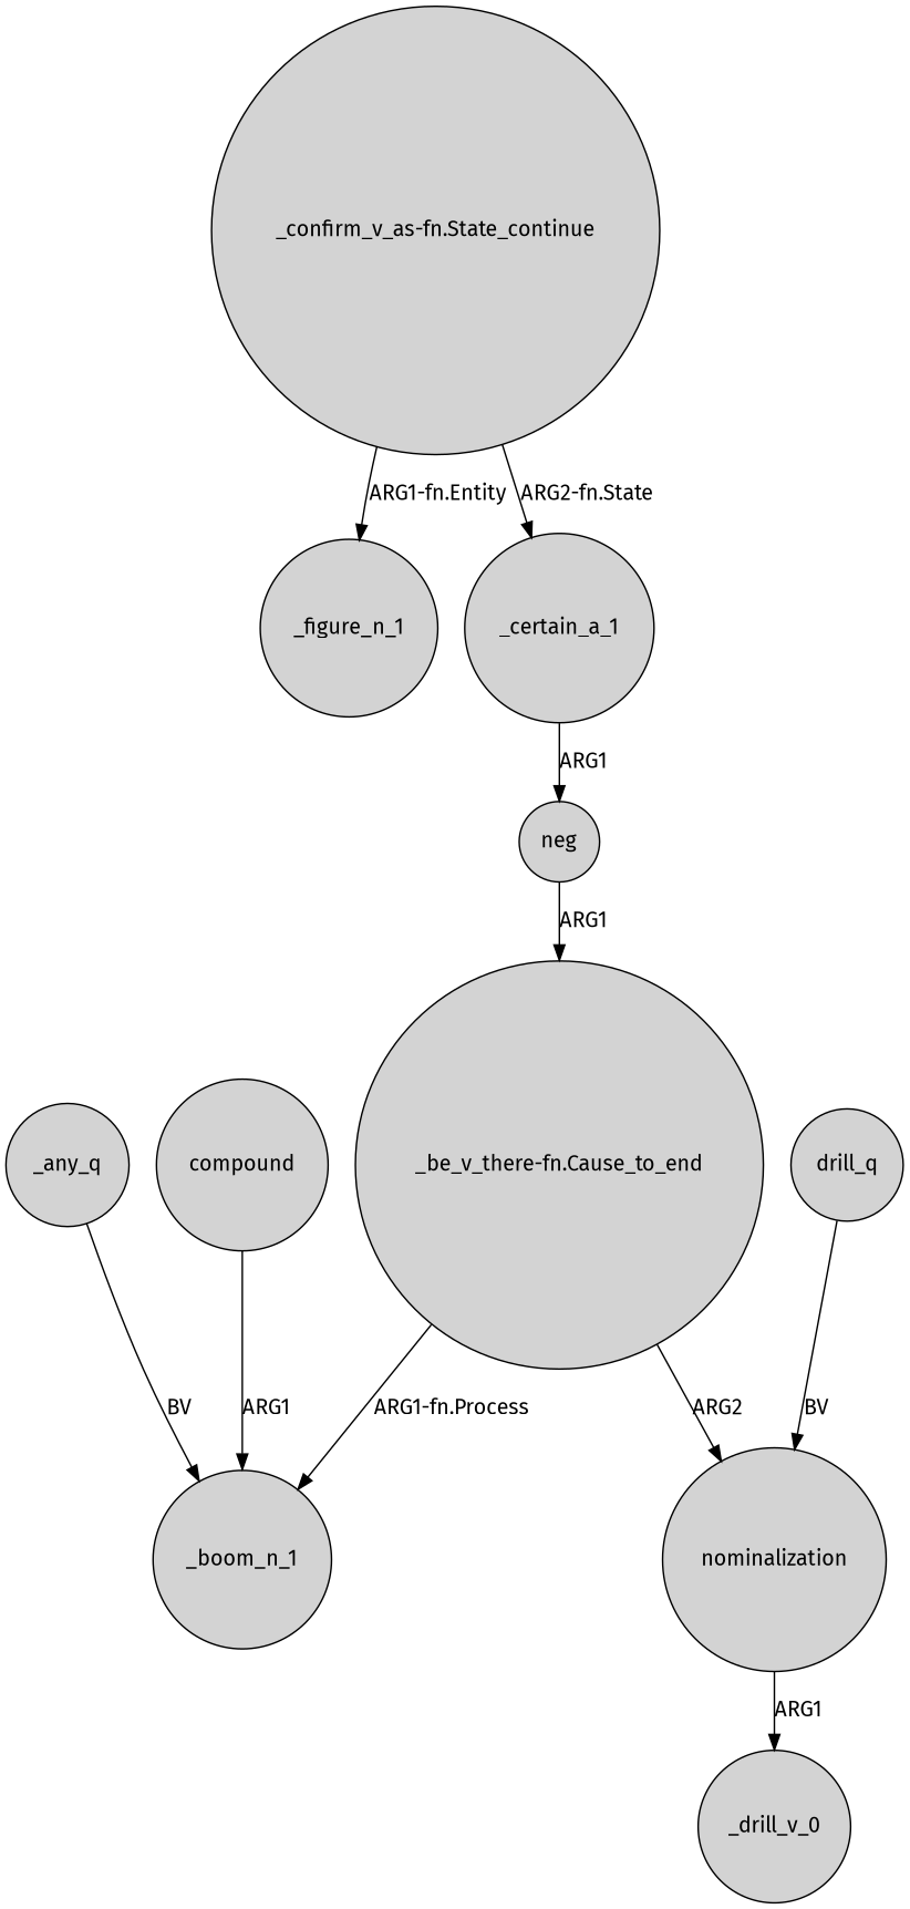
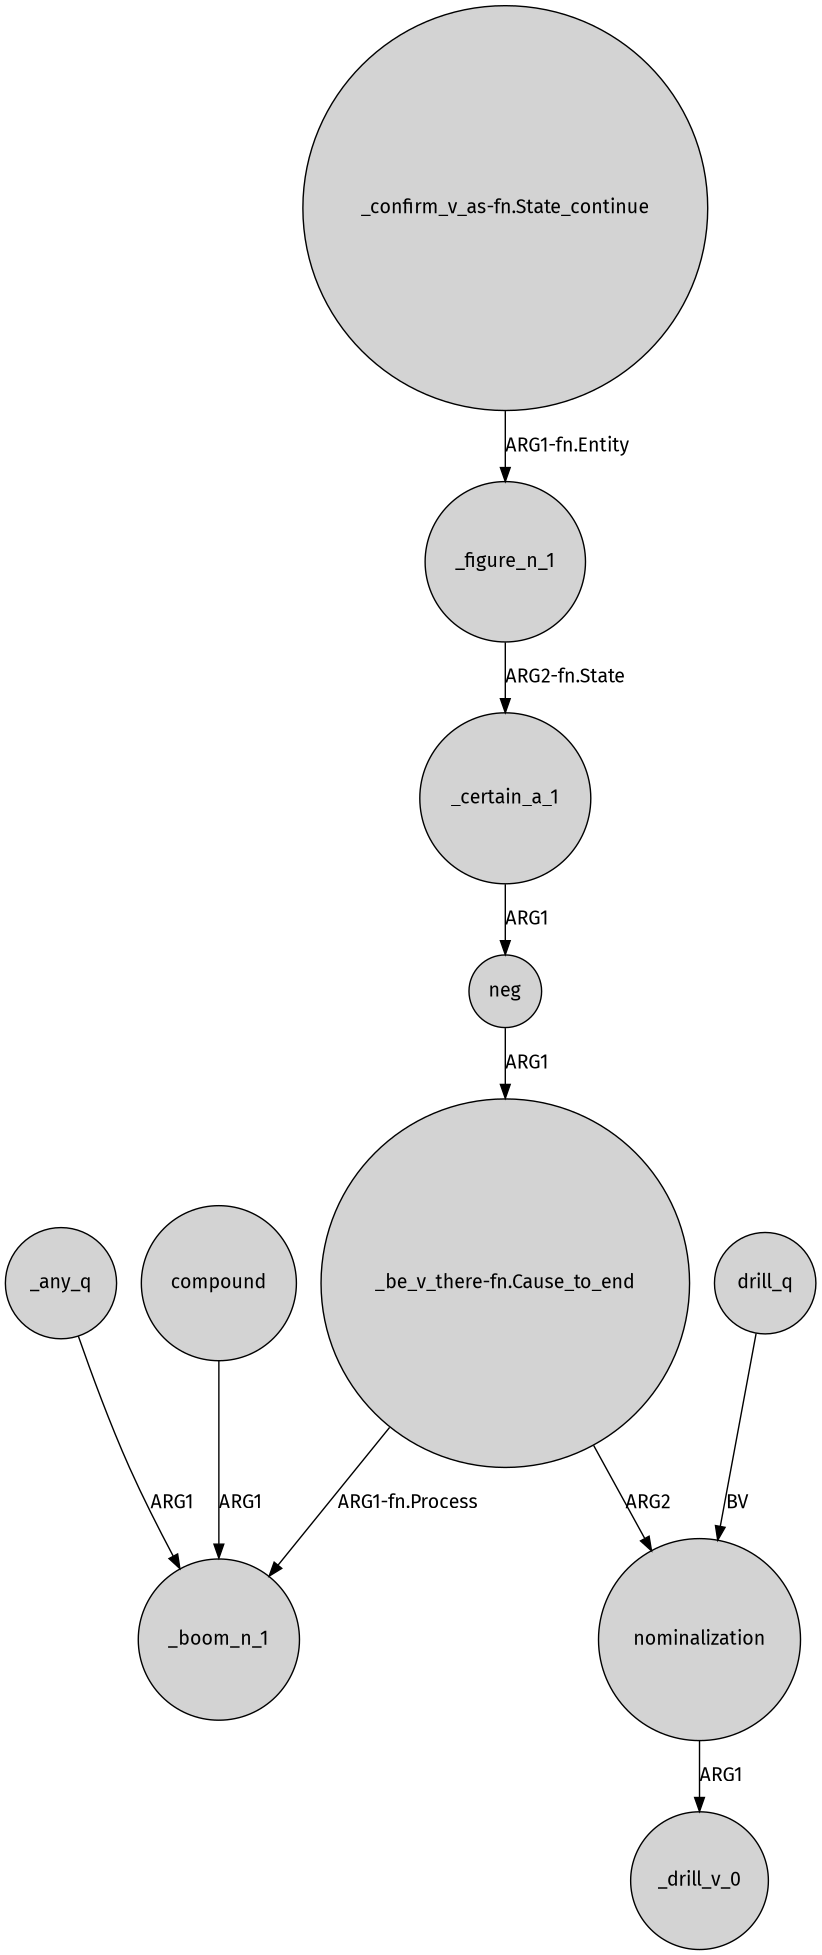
  digraph {
    fontname="Fira Sans"
    node [fontname="Fira Sans" shape=circle style=filled]
    edge [fontname="Fira Sans"]
    "_confirm_v_as-fn.State_continue"
    _figure_n_1
    _certain_a_1
    neg
    _any_q
    _boom_n_1
    "_be_v_there-fn.Cause_to_end"
    nominalization
    compound
    n10 [label=_drill_v_0]
    n11 [label=drill_q]
    "_confirm_v_as-fn.State_continue" -> _figure_n_1 [label="ARG1-fn.Entity"]
-   "_confirm_v_as-fn.State_continue" -> _certain_a_1 [label="ARG2-fn.State"]
+   _figure_n_1 -> _certain_a_1 [label="ARG2-fn.State"]
    _certain_a_1 -> neg [label=ARG1]
    neg -> "_be_v_there-fn.Cause_to_end" [label=ARG1]
-   _any_q -> _boom_n_1 [label=BV]
+   _any_q -> _boom_n_1 [label=ARG1]
    "_be_v_there-fn.Cause_to_end" -> _boom_n_1 [label="ARG1-fn.Process"]
    "_be_v_there-fn.Cause_to_end" -> nominalization [label=ARG2]
    nominalization -> n10 [label=ARG1]
    compound -> _boom_n_1 [label=ARG1]
    n11 -> nominalization [label=BV]
  }
